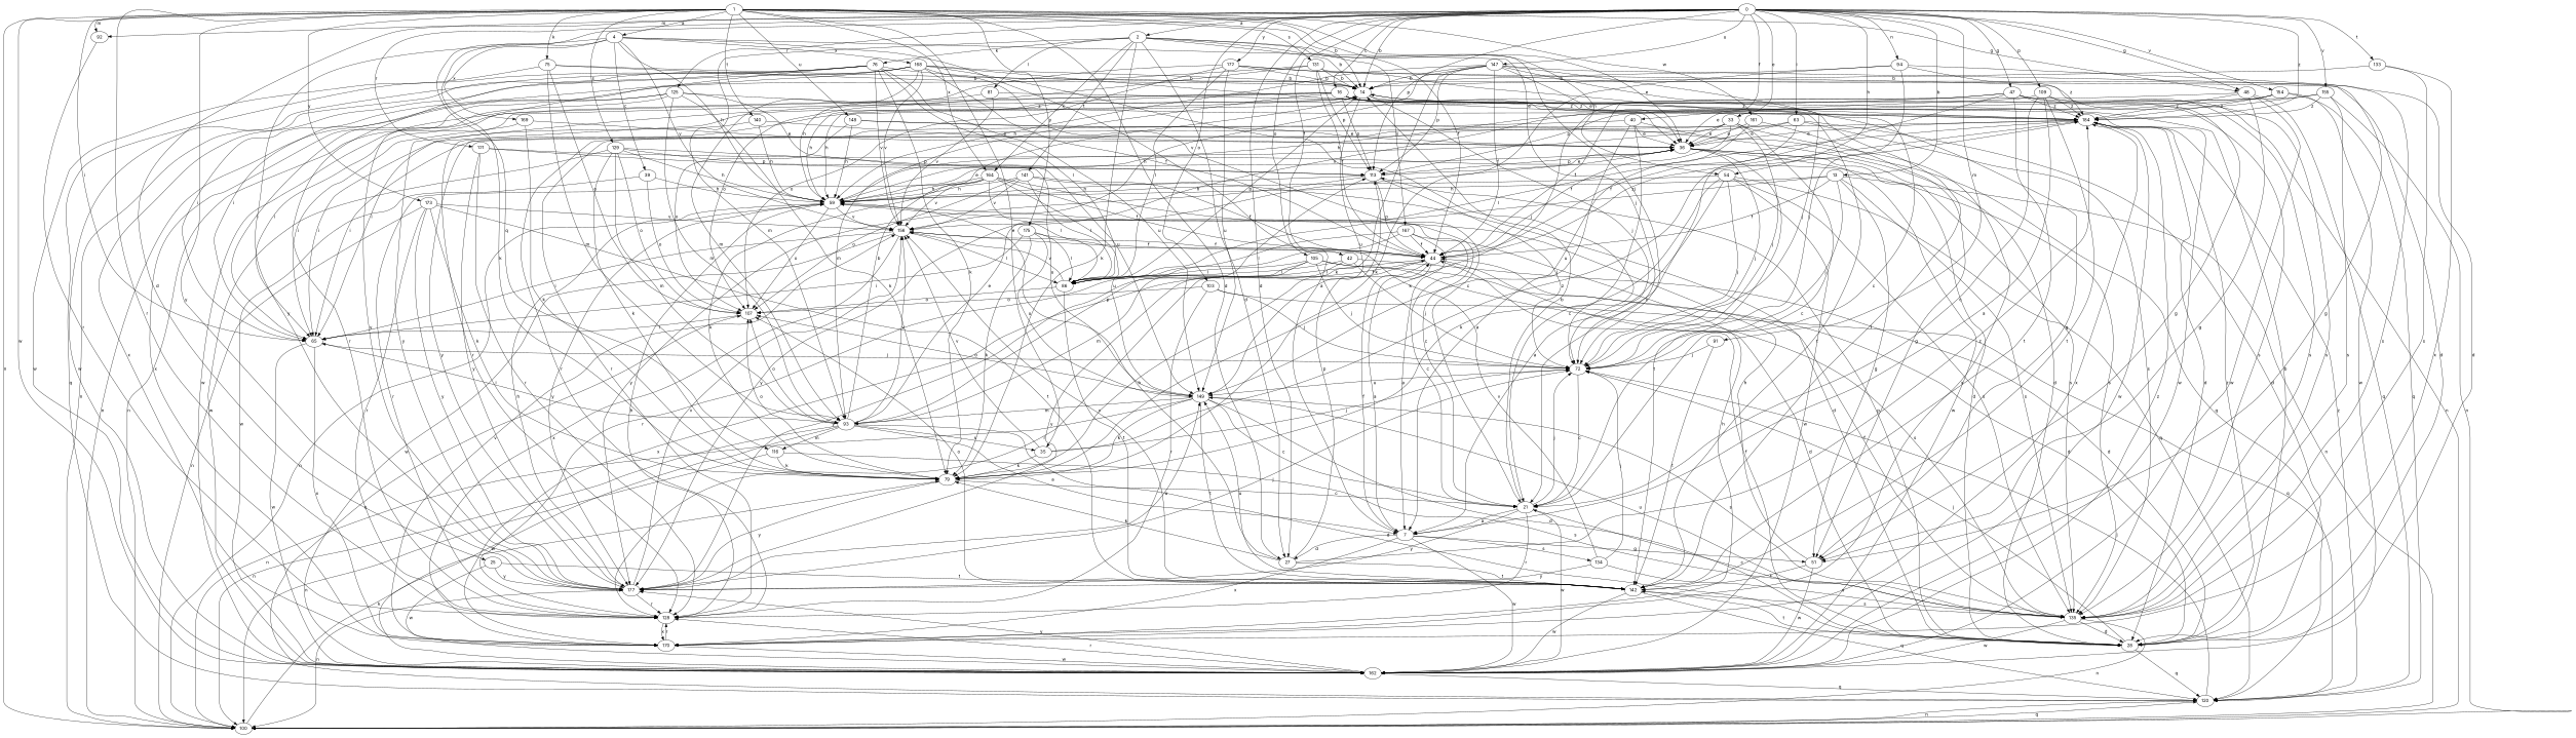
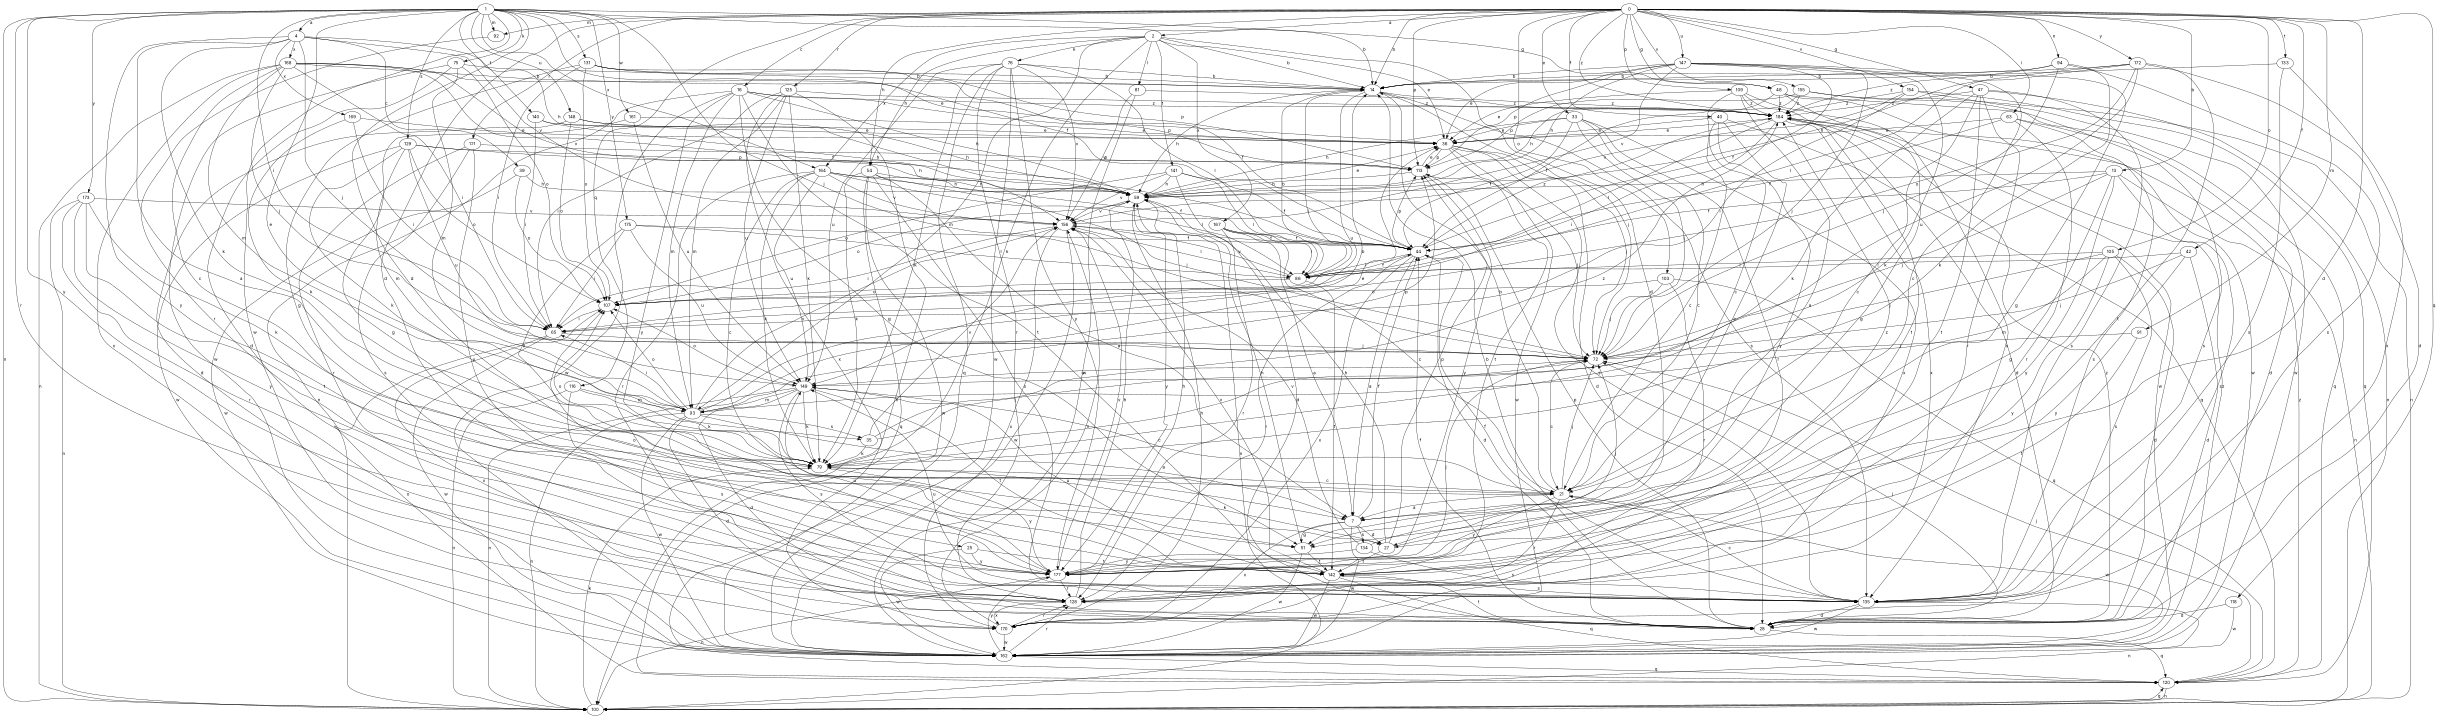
  strict digraph {
    fontname=Inter
    node [fontname=Inter]
    edge [fontname=Inter]
    0
    2
    13
    14
    16
    25
    27
    33
    40
    42
    47
    48
    54
    63
    91
    92
    94
    103
    105
    109
    113
    116
+   118
    121
    125
    n26 [label=133]
    147
    154
    155
    172
    184
    164
    36
    76
    79
    81
    93
    141
    167
    44
    72
    100
    177
    59
    51
    135
    65
    149
    162
    142
    128
    170
    21
    7
    120
    28
    86
    107
    156
    1
    4
    35
    75
    129
    131
    140
    148
    161
    173
    175
    n71 [label=39]
    168
    169
    134
    0 -> 2 [label=a]
    0 -> 13 [label=b]
    0 -> 14 [label=b]
    0 -> 16 [label=c]
    0 -> 25 [label=d]
    0 -> 27 [label=d]
    0 -> 33 [label=e]
    0 -> 40 [label=f]
    0 -> 42 [label=f]
    0 -> 47 [label=g]
    0 -> 48 [label=g]
    0 -> 54 [label=h]
    0 -> 63 [label=i]
    0 -> 91 [label=m]
    0 -> 92 [label=m]
    0 -> 94 [label=n]
    0 -> 103 [label=o]
    0 -> 105 [label=o]
    0 -> 109 [label=p]
    0 -> 113 [label=p]
    0 -> 116 [label=q]
+   0 -> 118 [label=q]
    0 -> 121 [label=r]
    0 -> 125 [label=r]
    0 -> n26 [label=t]
    0 -> 147 [label=u]
    0 -> 154 [label=v]
    0 -> 155 [label=v]
    0 -> 172 [label=y]
    0 -> 184 [label=z]
    2 -> 14 [label=b]
    2 -> 27 [label=d]
    2 -> 54 [label=h]
    2 -> 164 [label=x]
    2 -> 36 [label=e]
    2 -> 76 [label=k]
    2 -> 79 [label=k]
    2 -> 81 [label=l]
    2 -> 93 [label=m]
    2 -> 141 [label=t]
    2 -> 167 [label=x]
    13 -> 44 [label=f]
    13 -> 72 [label=j]
    13 -> 100 [label=n]
    13 -> 177 [label=y]
    13 -> 59 [label=h]
    13 -> 51 [label=g]
    13 -> 135 [label=s]
    14 -> 184 [label=z]
    14 -> 72 [label=j]
    14 -> 59 [label=h]
    14 -> 135 [label=s]
    14 -> 65 [label=i]
    14 -> 149 [label=u]
    16 -> 113 [label=p]
    16 -> 184 [label=z]
    16 -> 93 [label=m]
    16 -> 100 [label=n]
    16 -> 177 [label=y]
    16 -> 59 [label=h]
    16 -> 51 [label=g]
    16 -> 162 [label=w]
    16 -> 142 [label=t]
    25 -> 177 [label=y]
    25 -> 162 [label=w]
    25 -> 142 [label=t]
    27 -> 113 [label=p]
    27 -> 184 [label=z]
    27 -> 79 [label=k]
    27 -> 59 [label=h]
    27 -> 142 [label=t]
    33 -> 36 [label=e]
    33 -> 44 [label=f]
    33 -> 72 [label=j]
    33 -> 59 [label=h]
    33 -> 128 [label=r]
    33 -> 170 [label=x]
    33 -> 21 [label=c]
    40 -> 36 [label=e]
    40 -> 177 [label=y]
    40 -> 21 [label=c]
    40 -> 7 [label=a]
    40 -> 120 [label=q]
    42 -> 72 [label=j]
    42 -> 177 [label=y]
    42 -> 28 [label=d]
    42 -> 86 [label=l]
    47 -> 184 [label=z]
    47 -> 79 [label=k]
    47 -> 100 [label=n]
    47 -> 135 [label=s]
    47 -> 142 [label=t]
    47 -> 128 [label=r]
    47 -> 21 [label=c]
    48 -> 184 [label=z]
    48 -> 44 [label=f]
    48 -> 51 [label=g]
    48 -> 162 [label=w]
    48 -> 120 [label=q]
    54 -> 79 [label=k]
    54 -> 72 [label=j]
    54 -> 59 [label=h]
    54 -> 135 [label=s]
    54 -> 162 [label=w]
    54 -> 7 [label=a]
    54 -> 120 [label=q]
    63 -> 36 [label=e]
    63 -> 44 [label=f]
    63 -> 135 [label=s]
    63 -> 128 [label=r]
    63 -> 28 [label=d]
    91 -> 72 [label=j]
    91 -> 142 [label=t]
    92 -> 128 [label=r]
    94 -> 14 [label=b]
    94 -> 184 [label=z]
    94 -> 79 [label=k]
    94 -> 72 [label=j]
    94 -> 135 [label=s]
    103 -> 72 [label=j]
    103 -> 128 [label=r]
    103 -> 120 [label=q]
    103 -> 107 [label=o]
    105 -> 93 [label=m]
    105 -> 72 [label=j]
    105 -> 177 [label=y]
    105 -> 135 [label=s]
    105 -> 28 [label=d]
    105 -> 86 [label=l]
    109 -> 184 [label=z]
    109 -> 36 [label=e]
    109 -> 135 [label=s]
    109 -> 142 [label=t]
    109 -> 21 [label=c]
    109 -> 7 [label=a]
    113 -> 36 [label=e]
    113 -> 72 [label=j]
    113 -> 177 [label=y]
    113 -> 59 [label=h]
    116 -> 79 [label=k]
-   93 -> 116 [label=m]
+   116 -> 93 [label=m]
    116 -> 100 [label=n]
    116 -> 135 [label=s]
+   118 -> 162 [label=w]
+   118 -> 28 [label=d]
    121 -> 113 [label=p]
    121 -> 177 [label=y]
    121 -> 135 [label=s]
    121 -> 128 [label=r]
    125 -> 184 [label=z]
    125 -> 79 [label=k]
    125 -> 93 [label=m]
    125 -> 100 [label=n]
    125 -> 65 [label=i]
    125 -> 149 [label=u]
    125 -> 170 [label=x]
    n26 -> 14 [label=b]
    n26 -> 135 [label=s]
    n26 -> 170 [label=x]
    147 -> 14 [label=b]
    147 -> 113 [label=p]
    147 -> 36 [label=e]
    147 -> 79 [label=k]
    147 -> 44 [label=f]
    147 -> 72 [label=j]
    147 -> 59 [label=h]
    147 -> 51 [label=g]
    147 -> 21 [label=c]
    147 -> 156 [label=v]
    154 -> 184 [label=z]
    154 -> 65 [label=i]
    154 -> 162 [label=w]
    154 -> 120 [label=q]
    154 -> 156 [label=v]
    155 -> 113 [label=p]
    155 -> 184 [label=z]
    155 -> 100 [label=n]
    155 -> 59 [label=h]
    155 -> 135 [label=s]
    172 -> 14 [label=b]
    172 -> 59 [label=h]
    172 -> 149 [label=u]
    172 -> 142 [label=t]
    172 -> 28 [label=d]
    172 -> 86 [label=l]
    172 -> 107 [label=o]
    184 -> 36 [label=e]
    184 -> 65 [label=i]
    184 -> 162 [label=w]
    184 -> 170 [label=x]
    184 -> 28 [label=d]
    184 -> 86 [label=l]
    164 -> 79 [label=k]
    164 -> 44 [label=f]
    164 -> 59 [label=h]
    164 -> 149 [label=u]
    164 -> 128 [label=r]
    164 -> 21 [label=c]
    164 -> 86 [label=l]
    164 -> 156 [label=v]
    36 -> 113 [label=p]
    36 -> 72 [label=j]
    36 -> 135 [label=s]
    36 -> 162 [label=w]
    36 -> 142 [label=t]
    36 -> 28 [label=d]
    76 -> 14 [label=b]
    76 -> 79 [label=k]
    76 -> 177 [label=y]
    76 -> 149 [label=u]
    76 -> 162 [label=w]
    76 -> 128 [label=r]
    76 -> 120 [label=q]
    76 -> 86 [label=l]
    76 -> 156 [label=v]
    79 -> 177 [label=y]
    79 -> 21 [label=c]
    79 -> 107 [label=o]
    81 -> 184 [label=z]
    81 -> 162 [label=w]
    81 -> 156 [label=v]
    93 -> 14 [label=b]
    93 -> 113 [label=p]
    93 -> 36 [label=e]
    93 -> 100 [label=n]
    93 -> 65 [label=i]
    93 -> 162 [label=w]
    93 -> 7 [label=a]
    93 -> 28 [label=d]
    93 -> 107 [label=o]
    93 -> 156 [label=v]
    93 -> 35 [label=s]
    141 -> 44 [label=f]
    141 -> 59 [label=h]
    141 -> 28 [label=d]
    141 -> 86 [label=l]
    141 -> 107 [label=o]
    141 -> 156 [label=v]
    167 -> 44 [label=f]
    167 -> 128 [label=r]
    167 -> 21 [label=c]
    167 -> 7 [label=a]
    167 -> 86 [label=l]
-   113 -> 44 [label=p]
+   44 -> 113 [label=p]
    44 -> 184 [label=z]
    44 -> 128 [label=r]
    44 -> 170 [label=x]
    44 -> 7 [label=a]
    44 -> 28 [label=d]
    44 -> 86 [label=l]
    72 -> 149 [label=u]
    72 -> 21 [label=c]
    100 -> 79 [label=k]
    100 -> 120 [label=q]
    177 -> 72 [label=j]
    177 -> 100 [label=n]
    177 -> 59 [label=h]
    177 -> 149 [label=u]
    177 -> 128 [label=r]
    177 -> 156 [label=v]
    59 -> 36 [label=e]
    59 -> 100 [label=n]
    59 -> 177 [label=y]
    59 -> 107 [label=o]
    59 -> 156 [label=v]
    51 -> 59 [label=h]
    51 -> 162 [label=w]
    51 -> 142 [label=t]
    135 -> 44 [label=f]
    135 -> 100 [label=n]
    135 -> 149 [label=u]
    135 -> 162 [label=w]
    135 -> 21 [label=c]
    135 -> 28 [label=d]
    65 -> 72 [label=j]
    65 -> 162 [label=w]
    65 -> 170 [label=x]
    149 -> 79 [label=k]
    149 -> 93 [label=m]
    149 -> 100 [label=n]
    149 -> 135 [label=s]
    149 -> 142 [label=t]
    149 -> 21 [label=c]
    149 -> 28 [label=d]
    149 -> 107 [label=o]
    162 -> 184 [label=z]
    162 -> 177 [label=y]
    162 -> 128 [label=r]
    162 -> 120 [label=q]
    142 -> 135 [label=s]
    142 -> 149 [label=u]
    142 -> 162 [label=w]
    142 -> 120 [label=q]
    142 -> 107 [label=o]
    142 -> 156 [label=v]
    128 -> 59 [label=h]
    128 -> 170 [label=x]
    170 -> 59 [label=h]
    170 -> 162 [label=w]
    170 -> 128 [label=r]
    170 -> 156 [label=v]
    21 -> 14 [label=b]
    21 -> 72 [label=j]
    21 -> 177 [label=y]
    21 -> 162 [label=w]
    21 -> 128 [label=r]
    21 -> 7 [label=a]
    7 -> 27 [label=d]
    7 -> 44 [label=f]
    7 -> 51 [label=g]
    7 -> 162 [label=w]
    7 -> 170 [label=x]
    7 -> 134 [label=s]
    120 -> 184 [label=z]
    120 -> 72 [label=j]
    120 -> 100 [label=n]
    120 -> 107 [label=o]
    28 -> 14 [label=b]
    28 -> 113 [label=p]
    28 -> 184 [label=z]
    28 -> 44 [label=f]
    28 -> 72 [label=j]
    28 -> 142 [label=t]
    28 -> 120 [label=q]
    86 -> 14 [label=b]
    86 -> 44 [label=f]
    86 -> 142 [label=t]
    86 -> 107 [label=o]
    86 -> 156 [label=v]
    107 -> 65 [label=i]
    156 -> 44 [label=f]
    156 -> 65 [label=i]
    156 -> 162 [label=w]
    156 -> 170 [label=x]
    156 -> 86 [label=l]
    1 -> 14 [label=b]
    1 -> 27 [label=d]
    1 -> 48 [label=g]
    1 -> 92 [label=m]
    1 -> 164 [label=x]
    1 -> 44 [label=f]
    1 -> 72 [label=j]
    1 -> 100 [label=n]
    1 -> 177 [label=y]
    1 -> 65 [label=i]
    1 -> 162 [label=w]
    1 -> 128 [label=r]
    1 -> 4 [label=a]
    1 -> 35 [label=e]
    1 -> 75 [label=k]
    1 -> 129 [label=s]
    1 -> 131 [label=s]
    1 -> 140 [label=t]
    1 -> 148 [label=u]
    1 -> 161 [label=w]
    1 -> 173 [label=y]
    1 -> 175 [label=y]
    4 -> 79 [label=k]
    4 -> 72 [label=j]
    4 -> 177 [label=y]
    4 -> 59 [label=h]
    4 -> 7 [label=a]
    4 -> 156 [label=v]
    4 -> n71 [label=c]
    4 -> 168 [label=x]
    4 -> 169 [label=x]
    35 -> 184 [label=z]
    35 -> 79 [label=k]
    35 -> 72 [label=j]
    35 -> 156 [label=v]
    75 -> 14 [label=b]
    75 -> 93 [label=m]
    75 -> 162 [label=w]
    75 -> 28 [label=d]
    75 -> 107 [label=o]
    129 -> 113 [label=p]
    129 -> 79 [label=k]
    129 -> 93 [label=m]
    129 -> 59 [label=h]
    129 -> 149 [label=u]
    129 -> 162 [label=w]
    129 -> 107 [label=o]
    131 -> 14 [label=b]
    131 -> 113 [label=p]
    131 -> 44 [label=f]
    131 -> 51 [label=g]
    131 -> 65 [label=i]
    131 -> 107 [label=o]
    140 -> 36 [label=e]
    140 -> 59 [label=h]
    140 -> 65 [label=i]
    148 -> 36 [label=e]
    148 -> 59 [label=h]
    148 -> 28 [label=d]
    148 -> 107 [label=o]
    161 -> 36 [label=e]
    161 -> 51 [label=g]
    161 -> 149 [label=u]
    173 -> 79 [label=k]
    173 -> 100 [label=n]
    173 -> 177 [label=y]
    173 -> 142 [label=t]
    173 -> 128 [label=r]
    173 -> 156 [label=v]
    175 -> 79 [label=k]
    175 -> 44 [label=f]
    175 -> 65 [label=i]
    175 -> 149 [label=u]
    175 -> 86 [label=l]
    n71 -> 59 [label=h]
    n71 -> 162 [label=w]
    n71 -> 107 [label=o]
    168 -> 14 [label=b]
    168 -> 36 [label=e]
    168 -> 93 [label=m]
    168 -> 44 [label=f]
    168 -> 72 [label=j]
    168 -> 100 [label=n]
    168 -> 65 [label=i]
    168 -> 170 [label=x]
    168 -> 21 [label=c]
    168 -> 156 [label=v]
    169 -> 36 [label=e]
    169 -> 79 [label=k]
    169 -> 65 [label=i]
    134 -> 72 [label=j]
    134 -> 177 [label=y]
    134 -> 135 [label=s]
    134 -> 156 [label=v]
  }
